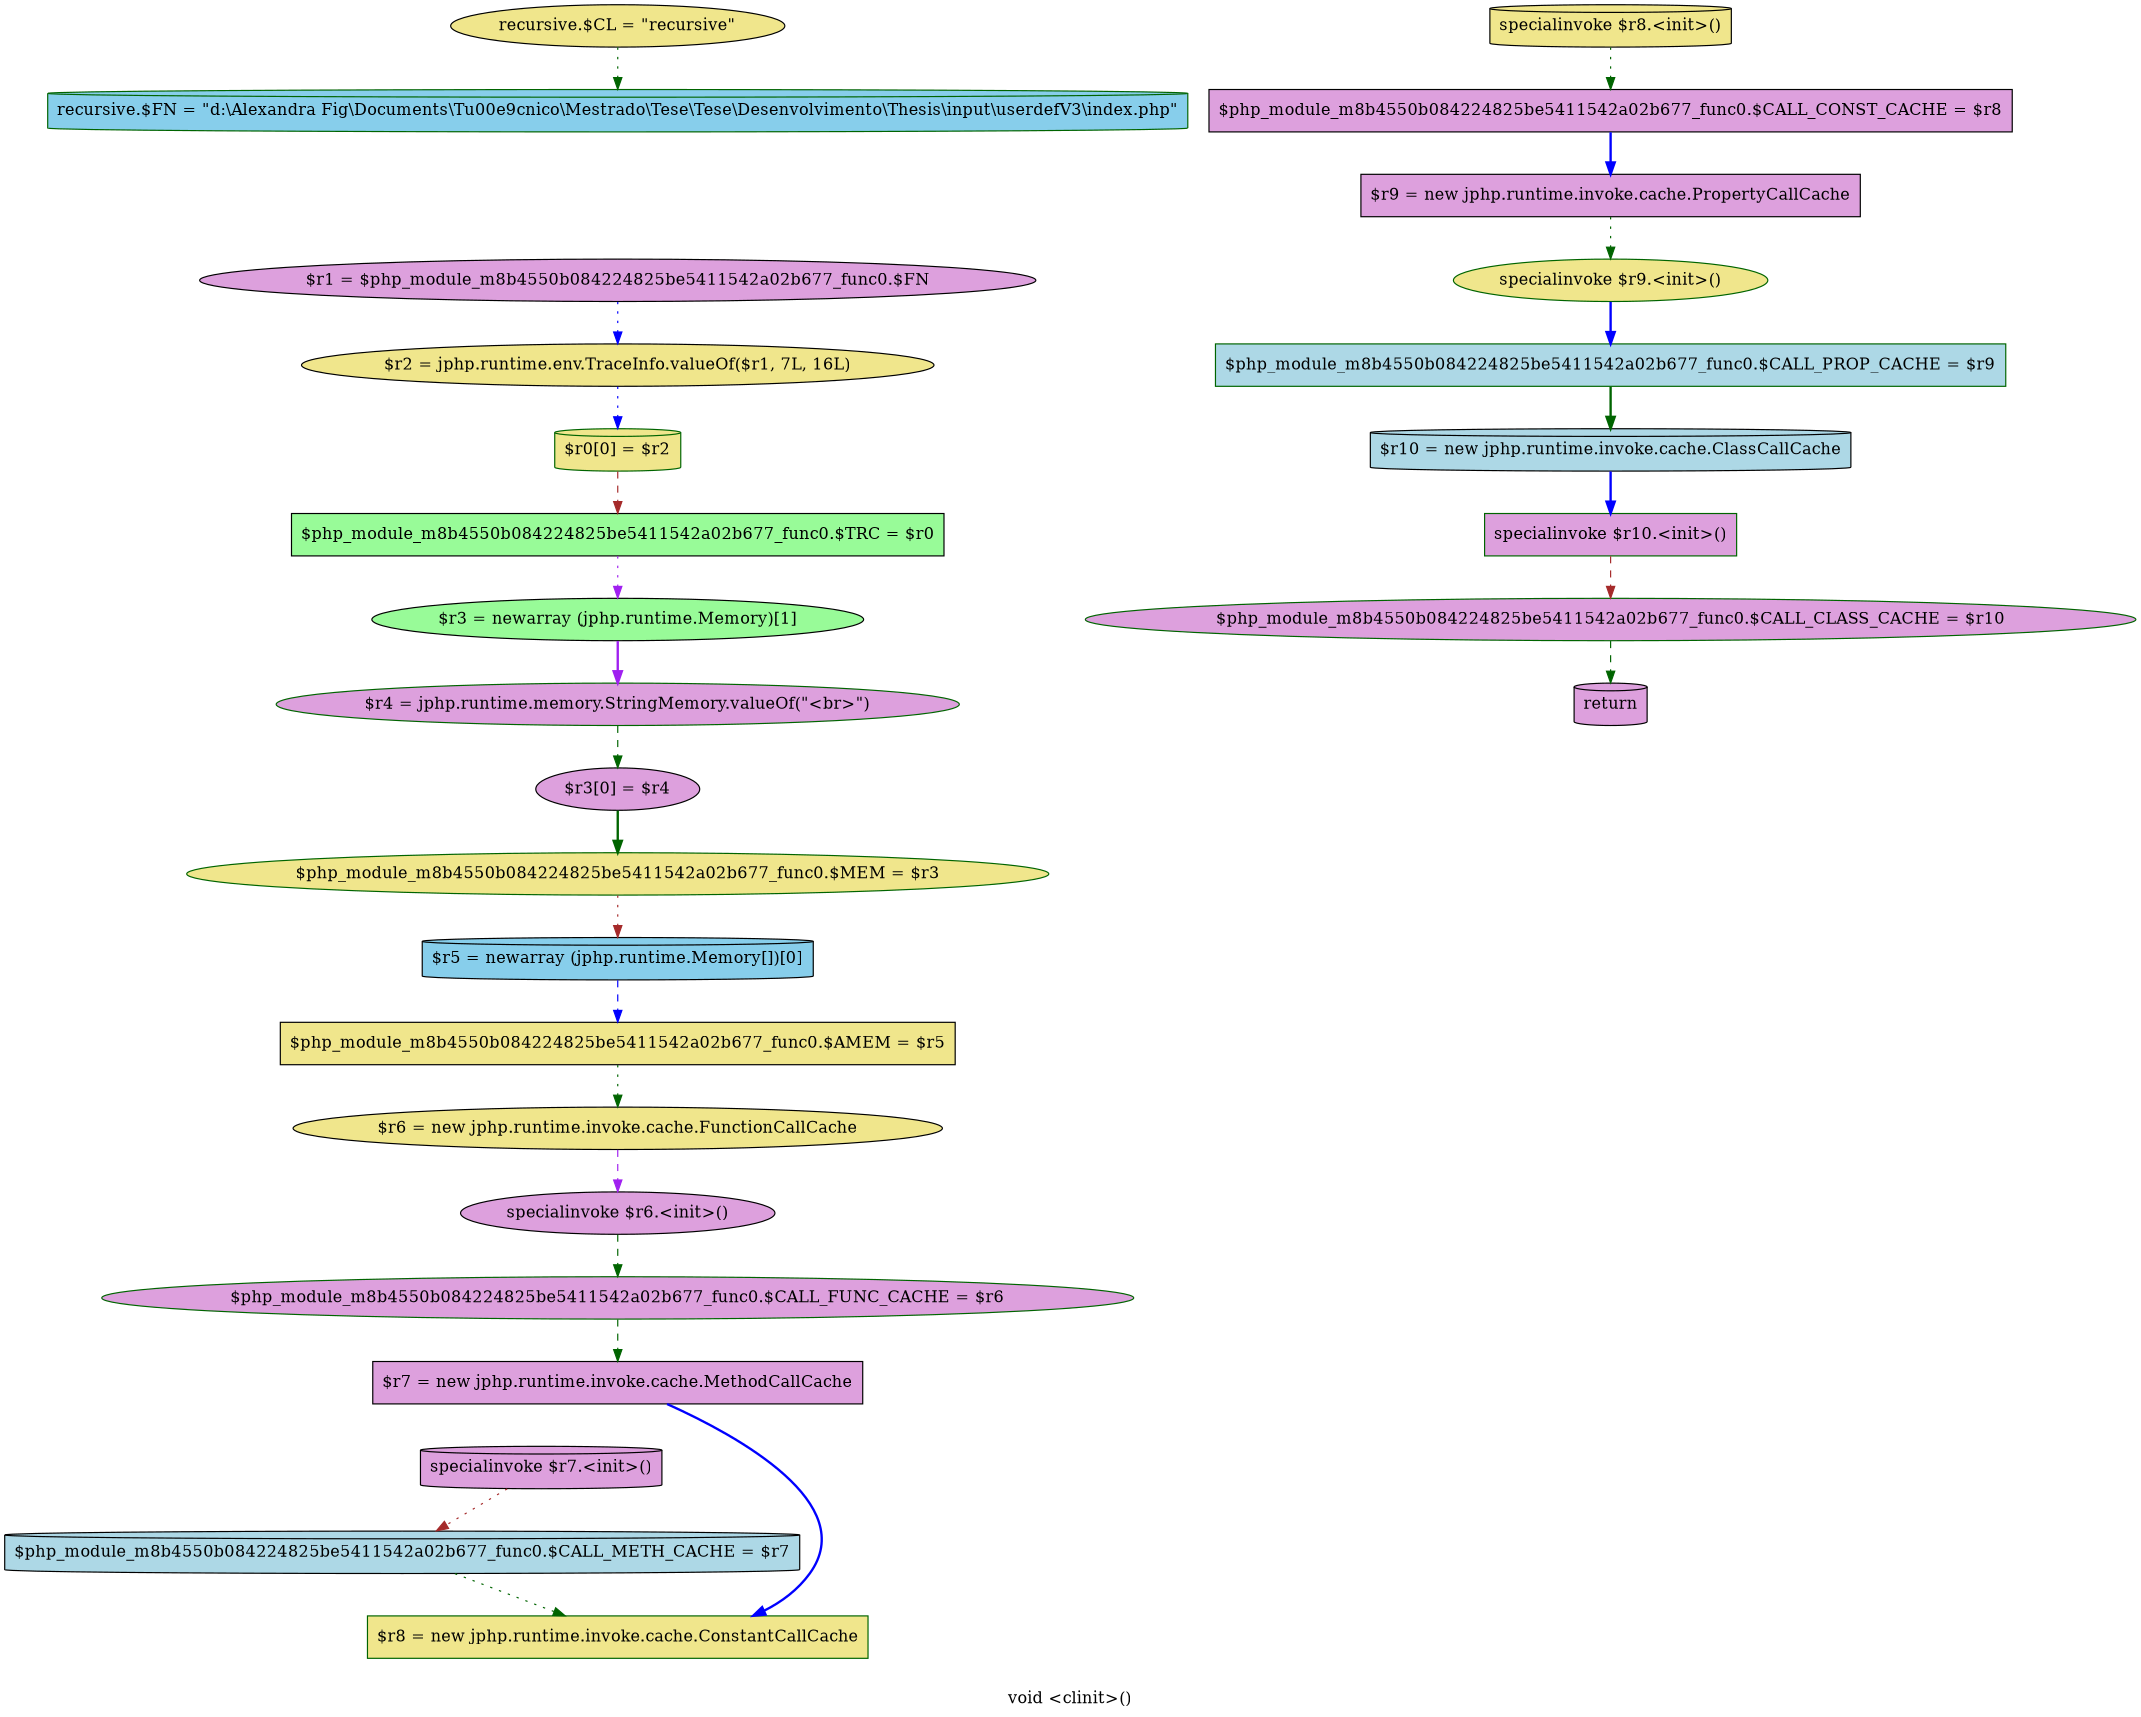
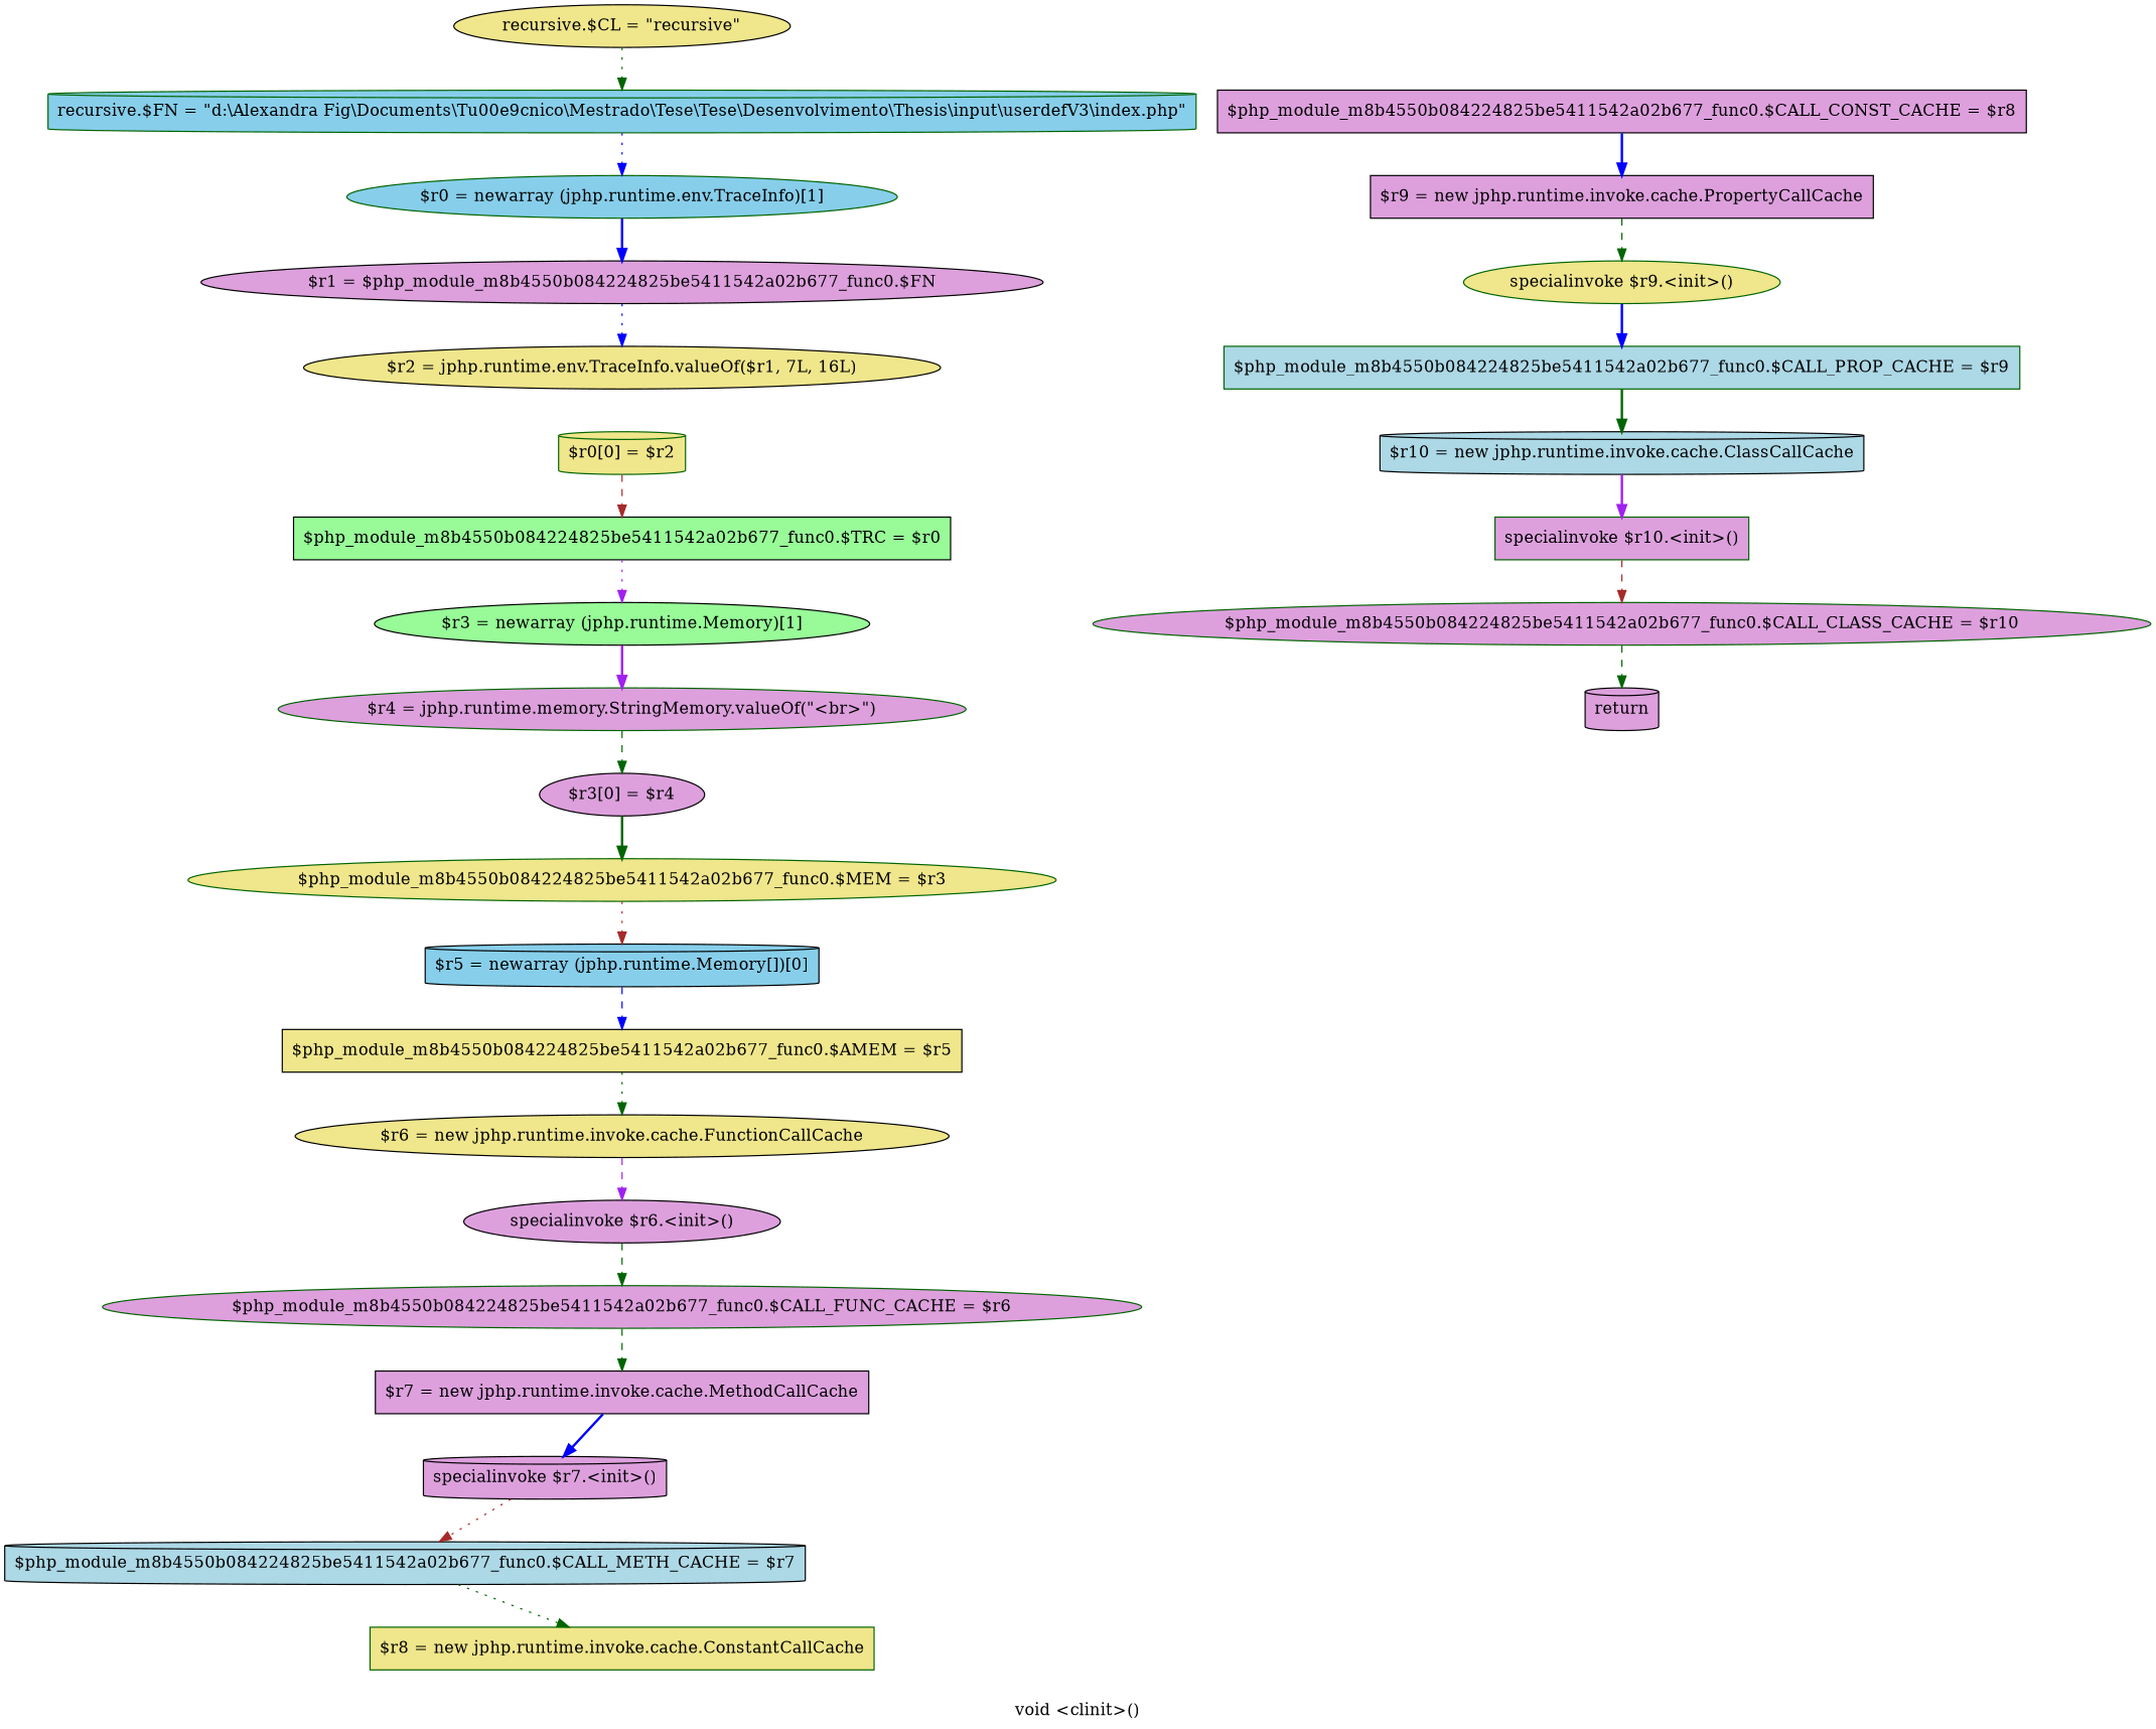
  digraph {
    label="void <clinit>()"
    node [color=black fillcolor=plum shape=ellipse style=filled]
    edge [color=darkgreen style=dotted]
    n1 [fillcolor=khaki label="recursive.$CL = \"recursive\""]
    n2 [color=darkgreen fillcolor=skyblue label="recursive.$FN = \"d:\\Alexandra Fig\\Documents\\T\u00e9cnico\\Mestrado\\Tese\\Tese\\Desenvolvimento\\Thesis\\input\\userdefV3\\index.php\"" shape=cylinder]
+   n3 [color=darkgreen fillcolor=skyblue label="$r0 = newarray (jphp.runtime.env.TraceInfo)[1]"]
    n4 [label="$r1 = $php_module_m8b4550b084224825be5411542a02b677_func0.$FN"]
    n5 [fillcolor=khaki label="$r2 = jphp.runtime.env.TraceInfo.valueOf($r1, 7L, 16L)"]
    n6 [color=darkgreen fillcolor=khaki label="$r0[0] = $r2" shape=cylinder]
    n7 [fillcolor=palegreen label="$php_module_m8b4550b084224825be5411542a02b677_func0.$TRC = $r0" shape=box]
    n8 [fillcolor=palegreen label="$r3 = newarray (jphp.runtime.Memory)[1]"]
    n9 [color=darkgreen label="$r4 = jphp.runtime.memory.StringMemory.valueOf(\"<br>\")"]
    n10 [label="$r3[0] = $r4"]
    n11 [color=darkgreen fillcolor=khaki label="$php_module_m8b4550b084224825be5411542a02b677_func0.$MEM = $r3"]
    n12 [fillcolor=skyblue label="$r5 = newarray (jphp.runtime.Memory[])[0]" shape=cylinder]
    n13 [fillcolor=khaki label="$php_module_m8b4550b084224825be5411542a02b677_func0.$AMEM = $r5" shape=box]
    n14 [fillcolor=khaki label="$r6 = new jphp.runtime.invoke.cache.FunctionCallCache"]
    n15 [label="specialinvoke $r6.<init>()"]
    n16 [color=darkgreen label="$php_module_m8b4550b084224825be5411542a02b677_func0.$CALL_FUNC_CACHE = $r6"]
    n17 [label="$r7 = new jphp.runtime.invoke.cache.MethodCallCache" shape=box]
    n18 [label="specialinvoke $r7.<init>()" shape=cylinder]
    n19 [fillcolor=lightblue label="$php_module_m8b4550b084224825be5411542a02b677_func0.$CALL_METH_CACHE = $r7" shape=cylinder]
    n20 [color=darkgreen fillcolor=khaki label="$r8 = new jphp.runtime.invoke.cache.ConstantCallCache" shape=box]
-   n21 [fillcolor=khaki label="specialinvoke $r8.<init>()" shape=cylinder]
    n22 [label="$php_module_m8b4550b084224825be5411542a02b677_func0.$CALL_CONST_CACHE = $r8" shape=box]
    n23 [label="$r9 = new jphp.runtime.invoke.cache.PropertyCallCache" shape=box]
    n24 [color=darkgreen fillcolor=khaki label="specialinvoke $r9.<init>()"]
    n25 [color=darkgreen fillcolor=lightblue label="$php_module_m8b4550b084224825be5411542a02b677_func0.$CALL_PROP_CACHE = $r9" shape=box]
    n26 [fillcolor=lightblue label="$r10 = new jphp.runtime.invoke.cache.ClassCallCache" shape=cylinder]
    n27 [color=darkgreen label="specialinvoke $r10.<init>()" shape=box]
    n28 [color=darkgreen label="$php_module_m8b4550b084224825be5411542a02b677_func0.$CALL_CLASS_CACHE = $r10"]
    n29 [label=return shape=cylinder]
    n1 -> n2
+   n2 -> n3 [color=blue]
+   n3 -> n4 [color=blue style=bold]
    n4 -> n5 [color=blue]
-   n5 -> n6 [color=blue]
    n6 -> n7 [color=brown style=dashed]
    n7 -> n8 [color=purple]
    n8 -> n9 [color=purple style=bold]
    n9 -> n10 [style=dashed]
    n10 -> n11 [style=bold]
    n11 -> n12 [color=brown]
    n12 -> n13 [color=blue style=dashed]
    n13 -> n14
    n14 -> n15 [color=purple style=dashed]
    n15 -> n16 [style=dashed]
    n16 -> n17 [style=dashed]
-   n17 -> n20 [color=blue style=bold]
+   n17 -> n18 [color=blue style=bold]
    n18 -> n19 [color=brown]
    n19 -> n20
-   n21 -> n22
    n22 -> n23 [color=blue style=bold]
-   n23 -> n24
+   n23 -> n24 [style=dashed]
    n24 -> n25 [color=blue style=bold]
    n25 -> n26 [style=bold]
-   n26 -> n27 [color=blue style=bold]
+   n26 -> n27 [color=purple style=bold]
    n27 -> n28 [color=brown style=dashed]
    n28 -> n29 [style=dashed]
  }
